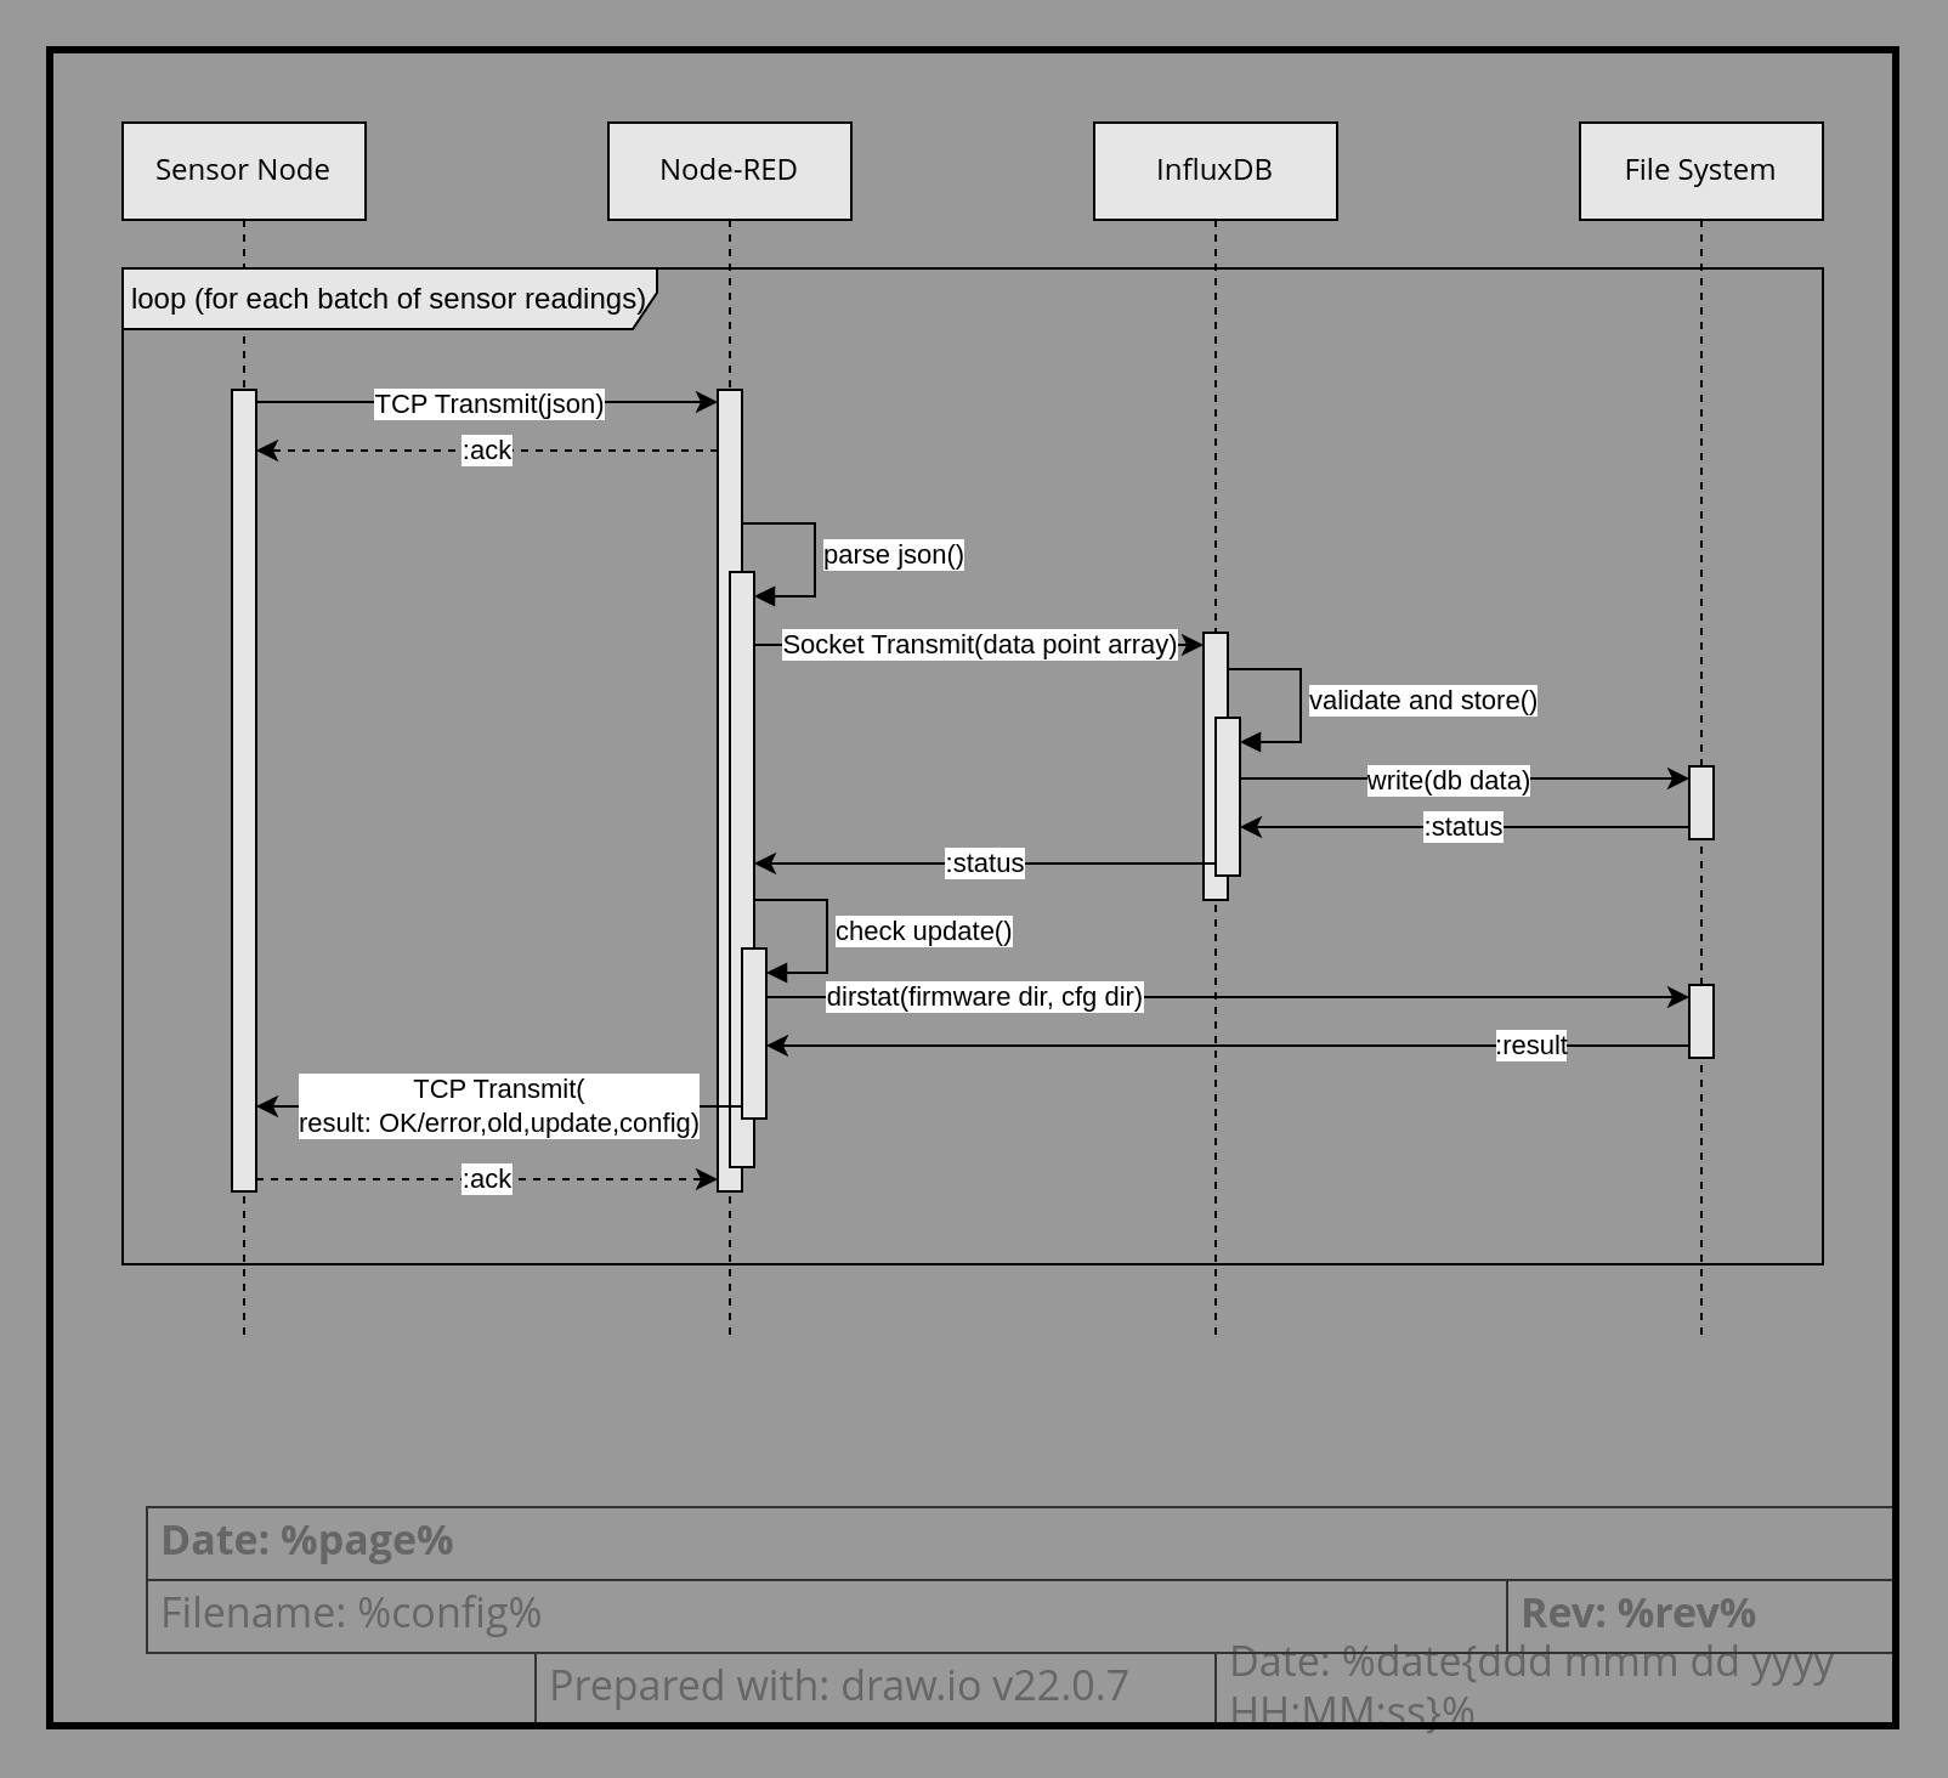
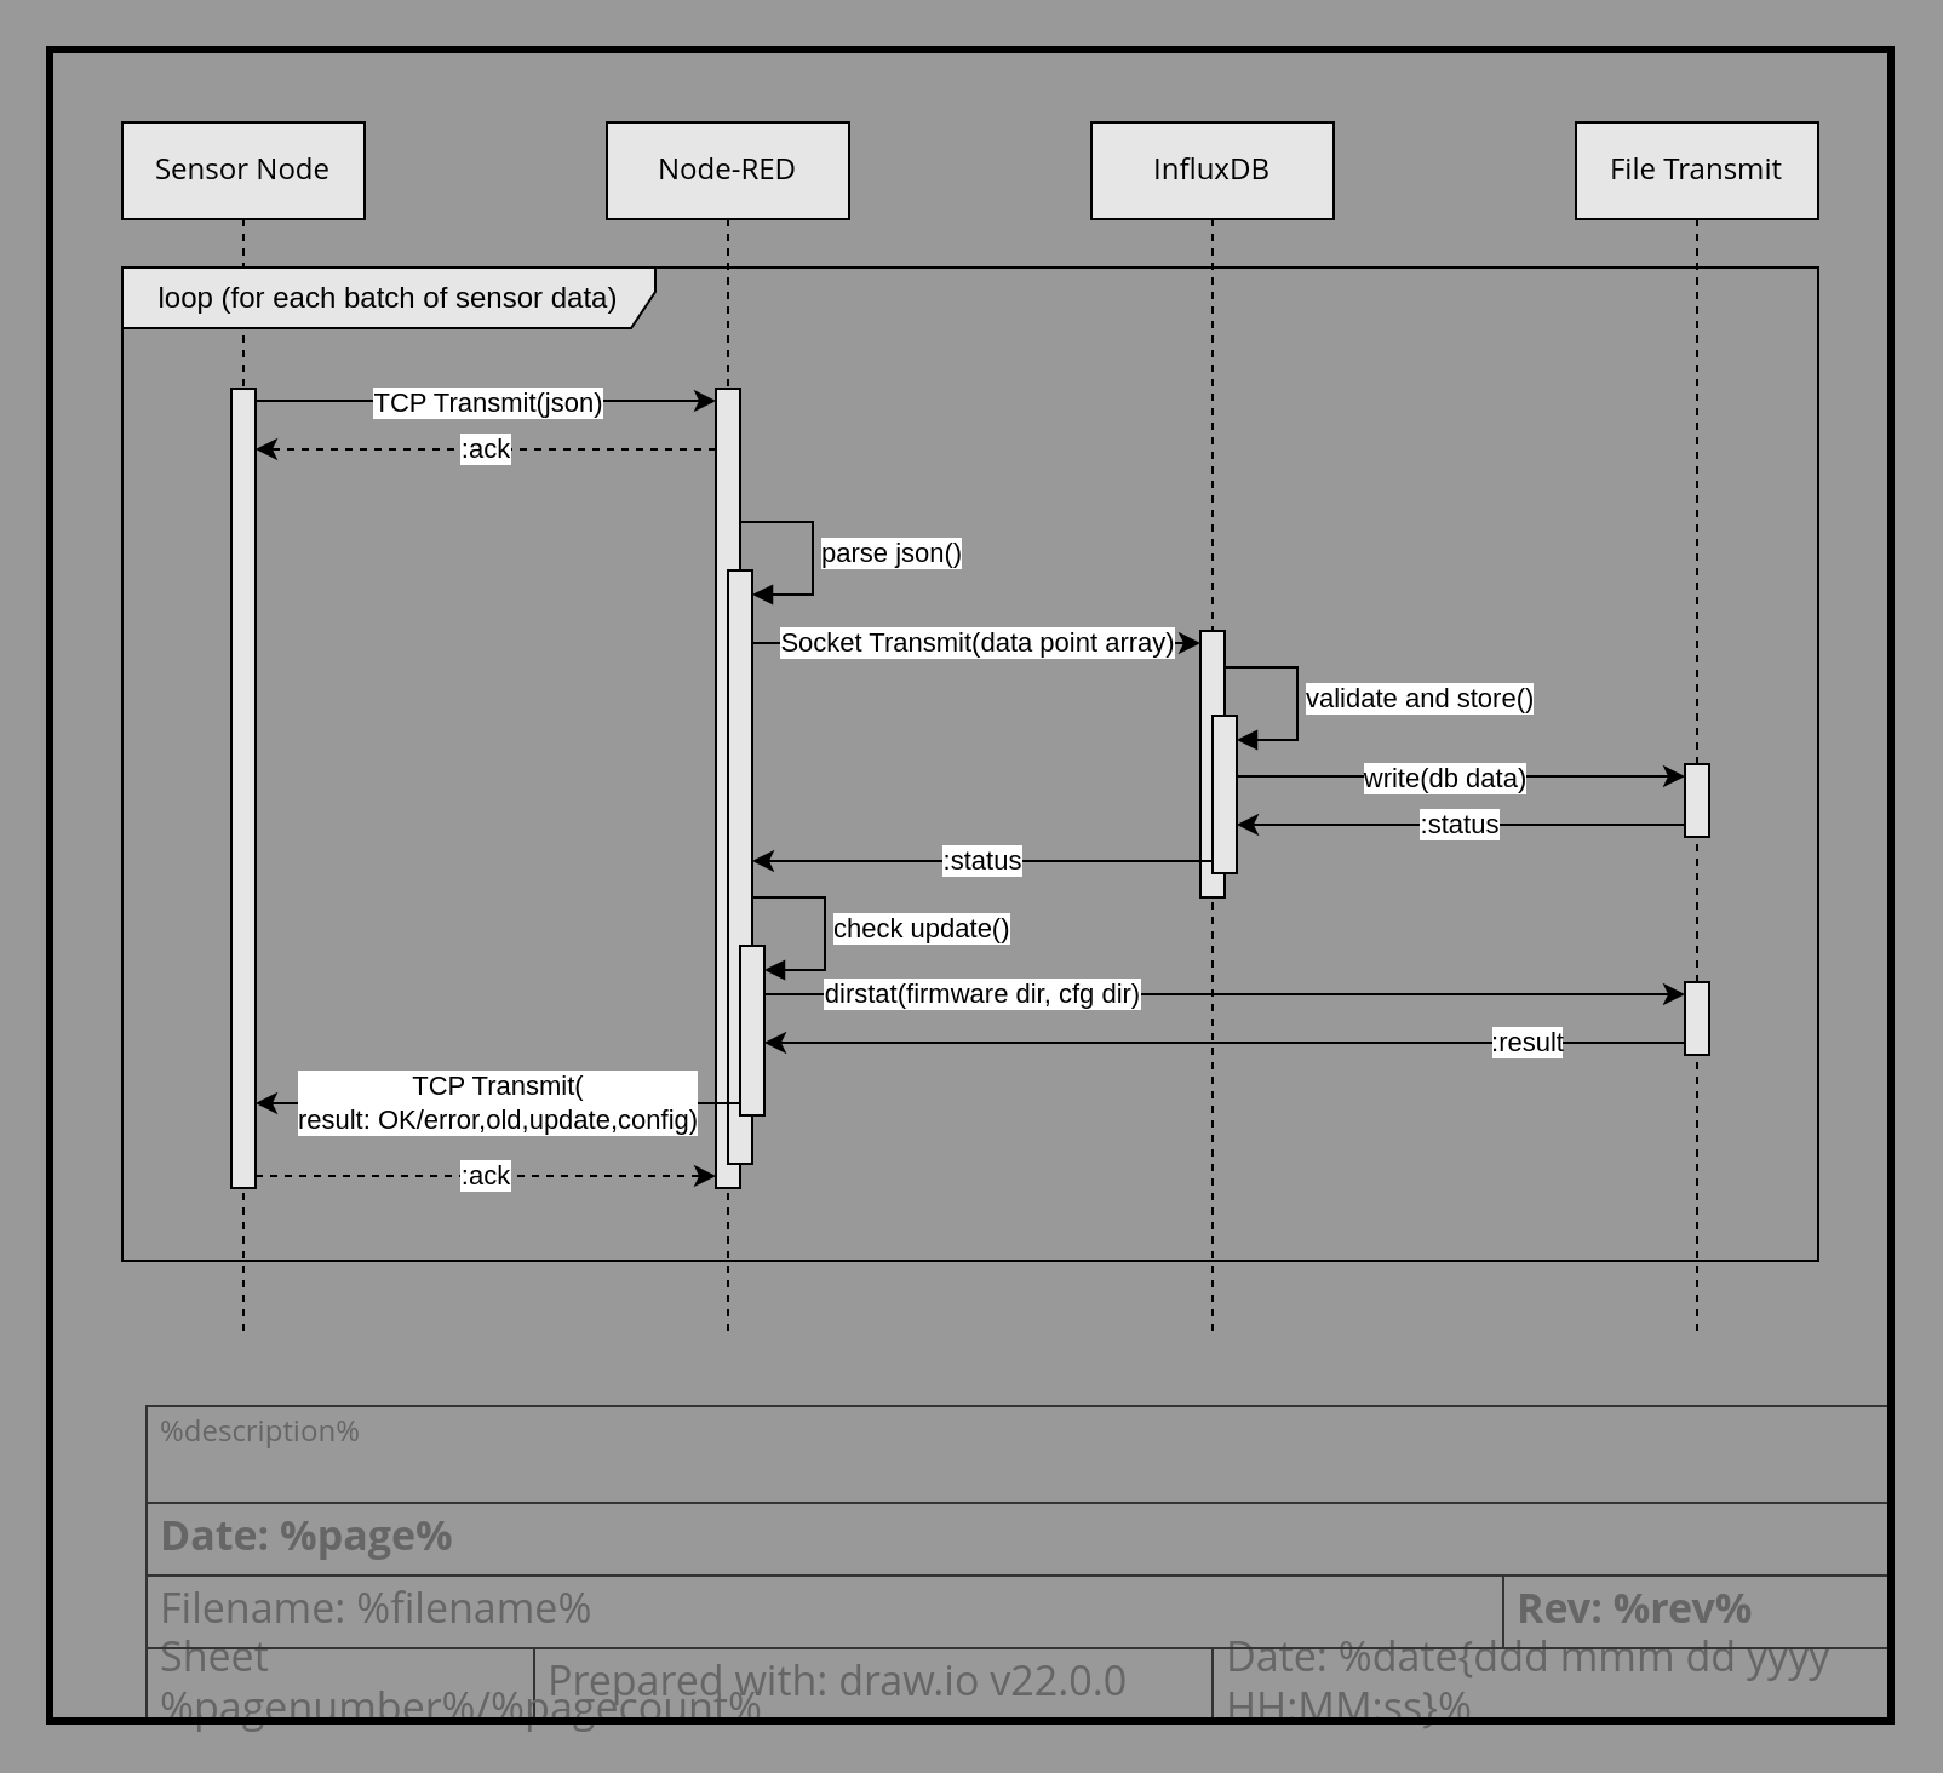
  <mxCell id="0" value="" />
  <mxCell id="1" value="Title Block" style="locked=1;" parent="0" />
- <mxCell id="2" value="Prepared with: draw.io v22.0.7" style="strokeWidth=1;shadow=0;dashed=0;align=center;html=1;shape=mxgraph.mockup.text.textBox;fontColor=#666666;align=left;fontSize=17;spacingLeft=4;spacingTop=-3;whiteSpace=wrap;strokeColor=#333333;mainText=;fillColor=none;fontFamily=Open Sans;movable=1;resizable=1;rotatable=1;deletable=1;editable=1;locked=0;connectable=1;" parent="1" vertex="1"><mxGeometry x="220" y="680" width="280" height="30" as="geometry" /></mxCell>
+ <mxCell id="2" value="Prepared with: draw.io v22.0.0" style="strokeWidth=1;shadow=0;dashed=0;align=center;html=1;shape=mxgraph.mockup.text.textBox;fontColor=#666666;align=left;fontSize=17;spacingLeft=4;spacingTop=-3;whiteSpace=wrap;strokeColor=#333333;mainText=;fillColor=none;fontFamily=Open Sans;movable=1;resizable=1;rotatable=1;deletable=1;editable=1;locked=0;connectable=1;" parent="1" vertex="1"><mxGeometry x="220" y="680" width="280" height="30" as="geometry" /></mxCell>
+ <mxCell id="3" value="&lt;div align=&quot;left&quot;&gt;Sheet %pagenumber%/%pagecount%&lt;/div&gt;" style="strokeWidth=1;shadow=0;dashed=0;align=left;html=1;shape=mxgraph.mockup.text.textBox;fontColor=#666666;align=left;fontSize=17;spacingLeft=4;spacingTop=-3;whiteSpace=wrap;strokeColor=#333333;mainText=;fillColor=none;fontFamily=Open Sans;movable=1;resizable=1;rotatable=1;deletable=1;editable=1;locked=0;connectable=1;" parent="1" vertex="1"><mxGeometry x="60" y="680" width="160" height="30" as="geometry" /></mxCell>
  <mxCell id="4" value="Date: &lt;font style=&quot;font-size: 17px;&quot;&gt;%date{ddd mmm dd yyyy HH:MM:ss}%&lt;/font&gt;" style="strokeWidth=1;shadow=0;dashed=0;align=center;html=1;shape=mxgraph.mockup.text.textBox;fontColor=#666666;align=left;fontSize=17;spacingLeft=4;spacingTop=-3;whiteSpace=wrap;strokeColor=#333333;mainText=;fillColor=none;fontFamily=Open Sans;movable=1;resizable=1;rotatable=1;deletable=1;editable=1;locked=0;connectable=1;" parent="1" vertex="1"><mxGeometry x="500" y="680" width="280" height="30" as="geometry" /></mxCell>
  <mxCell id="5" value="&lt;b&gt;Date: %page%&lt;/b&gt;" style="strokeWidth=1;shadow=0;dashed=0;align=center;html=1;shape=mxgraph.mockup.text.textBox;fontColor=#666666;align=left;fontSize=17;spacingLeft=4;spacingTop=-3;whiteSpace=wrap;strokeColor=#333333;mainText=;fillColor=none;fontFamily=Open Sans;movable=1;resizable=1;rotatable=1;deletable=1;editable=1;locked=0;connectable=1;" parent="1" vertex="1"><mxGeometry x="60" y="620" width="720" height="30" as="geometry" /></mxCell>
- <mxCell id="6" value="Filename: %config%" style="strokeWidth=1;shadow=0;dashed=0;align=center;html=1;shape=mxgraph.mockup.text.textBox;fontColor=#666666;align=left;fontSize=17;spacingLeft=4;spacingTop=-3;whiteSpace=wrap;strokeColor=#333333;mainText=;fillColor=none;fontFamily=Open Sans;movable=1;resizable=1;rotatable=1;deletable=1;editable=1;locked=0;connectable=1;" parent="1" vertex="1"><mxGeometry x="60" y="650" width="560" height="30" as="geometry" /></mxCell>
+ <mxCell id="6" value="Filename: %filename%" style="strokeWidth=1;shadow=0;dashed=0;align=center;html=1;shape=mxgraph.mockup.text.textBox;fontColor=#666666;align=left;fontSize=17;spacingLeft=4;spacingTop=-3;whiteSpace=wrap;strokeColor=#333333;mainText=;fillColor=none;fontFamily=Open Sans;movable=1;resizable=1;rotatable=1;deletable=1;editable=1;locked=0;connectable=1;" parent="1" vertex="1"><mxGeometry x="60" y="650" width="560" height="30" as="geometry" /></mxCell>
+ <mxCell id="7" value="&lt;div align=&quot;left&quot;&gt;%description%&lt;/div&gt;" style="strokeWidth=1;shadow=0;dashed=0;html=1;shape=mxgraph.mockup.text.textBox;fontColor=#666666;align=left;verticalAlign=top;fontSize=12;spacingLeft=4;spacingTop=-3;whiteSpace=wrap;strokeColor=#333333;mainText=;fillColor=none;fontFamily=Open Sans;movable=1;resizable=1;rotatable=1;deletable=1;editable=1;locked=0;connectable=1;" parent="1" vertex="1"><mxGeometry x="60" y="580" width="720" height="40" as="geometry" /></mxCell>
  <mxCell id="8" value="&lt;b&gt;Rev: %rev%&lt;br&gt;&lt;/b&gt;" style="strokeWidth=1;shadow=0;dashed=0;align=center;html=1;shape=mxgraph.mockup.text.textBox;fontColor=#666666;align=left;fontSize=17;spacingLeft=4;spacingTop=-3;whiteSpace=wrap;strokeColor=#333333;mainText=;fillColor=none;fontFamily=Open Sans;movable=1;resizable=1;rotatable=1;deletable=1;editable=1;locked=0;connectable=1;" parent="1" vertex="1"><mxGeometry x="620" y="650" width="160" height="30" as="geometry" /></mxCell>
  <mxCell id="9" value="Drawing Frame" style="locked=1;" parent="0" />
  <mxCell id="10" value="" style="rounded=0;whiteSpace=wrap;html=1;fillColor=none;strokeWidth=3;movable=1;resizable=1;rotatable=1;deletable=1;editable=1;locked=0;connectable=1;" parent="9" vertex="1"><mxGeometry x="20" y="20" width="760" height="690" as="geometry" /></mxCell>
  <mxCell id="11" value="Document" parent="0" />
  <mxCell id="12" value="Sensor Node" style="shape=umlLifeline;perimeter=lifelinePerimeter;whiteSpace=wrap;html=1;container=1;dropTarget=0;collapsible=0;recursiveResize=0;outlineConnect=0;portConstraint=eastwest;newEdgeStyle={&quot;curved&quot;:0,&quot;rounded&quot;:0};fontFamily=Open Sans;fillColor=#E6E6E6;" parent="11" vertex="1"><mxGeometry x="50" y="50" width="100" height="500" as="geometry" /></mxCell>
  <mxCell id="13" value="" style="html=1;points=[[0,0,0,0,5],[0,1,0,0,-5],[1,0,0,0,5],[1,1,0,0,-5]];perimeter=orthogonalPerimeter;outlineConnect=0;targetShapes=umlLifeline;portConstraint=eastwest;newEdgeStyle={&quot;curved&quot;:0,&quot;rounded&quot;:0};fillColor=#E6E6E6;" vertex="1" parent="12"><mxGeometry x="45" y="110" width="10" height="330" as="geometry" /></mxCell>
- <mxCell id="14" value="loop (for each batch of sensor readings)" style="shape=umlFrame;whiteSpace=wrap;html=1;pointerEvents=0;fillColor=#E6E6E6;width=220;height=25;" vertex="1" parent="11"><mxGeometry x="50" y="110" width="700" height="410" as="geometry" /></mxCell>
+ <mxCell id="14" value="loop (for each batch of sensor data)" style="shape=umlFrame;whiteSpace=wrap;html=1;pointerEvents=0;fillColor=#E6E6E6;width=220;height=25;" vertex="1" parent="11"><mxGeometry x="50" y="110" width="700" height="410" as="geometry" /></mxCell>
  <mxCell id="15" value="Node-RED" style="shape=umlLifeline;perimeter=lifelinePerimeter;whiteSpace=wrap;html=1;container=1;dropTarget=0;collapsible=0;recursiveResize=0;outlineConnect=0;portConstraint=eastwest;newEdgeStyle={&quot;curved&quot;:0,&quot;rounded&quot;:0};fontFamily=Open Sans;fillColor=#E6E6E6;" parent="11" vertex="1"><mxGeometry x="250" y="50" width="100" height="500" as="geometry" /></mxCell>
  <mxCell id="16" value="" style="html=1;points=[[0,0,0,0,5],[0,1,0,0,-5],[1,0,0,0,5],[1,1,0,0,-5]];perimeter=orthogonalPerimeter;outlineConnect=0;targetShapes=umlLifeline;portConstraint=eastwest;newEdgeStyle={&quot;curved&quot;:0,&quot;rounded&quot;:0};fillColor=#E6E6E6;" vertex="1" parent="15"><mxGeometry x="45" y="110" width="10" height="330" as="geometry" /></mxCell>
  <mxCell id="17" value="" style="html=1;points=[[0,0,0,0,5],[0,1,0,0,-5],[1,0,0,0,5],[1,1,0,0,-5]];perimeter=orthogonalPerimeter;outlineConnect=0;targetShapes=umlLifeline;portConstraint=eastwest;newEdgeStyle={&quot;curved&quot;:0,&quot;rounded&quot;:0};fillColor=#E6E6E6;" vertex="1" parent="15"><mxGeometry x="50" y="185" width="10" height="245" as="geometry" /></mxCell>
  <mxCell id="18" value="parse json()" style="html=1;align=left;spacingLeft=2;endArrow=block;rounded=0;edgeStyle=orthogonalEdgeStyle;curved=0;rounded=0;" edge="1" target="17" parent="15"><mxGeometry relative="1" as="geometry"><mxPoint x="55" y="165" as="sourcePoint" /><Array as="points"><mxPoint x="85" y="195" /></Array></mxGeometry></mxCell>
  <mxCell id="19" value="" style="html=1;points=[[0,0,0,0,5],[0,1,0,0,-5],[1,0,0,0,5],[1,1,0,0,-5]];perimeter=orthogonalPerimeter;outlineConnect=0;targetShapes=umlLifeline;portConstraint=eastwest;newEdgeStyle={&quot;curved&quot;:0,&quot;rounded&quot;:0};fillColor=#E6E6E6;" vertex="1" parent="15"><mxGeometry x="55" y="340" width="10" height="70" as="geometry" /></mxCell>
  <mxCell id="20" value="check update()" style="html=1;align=left;spacingLeft=2;endArrow=block;rounded=0;edgeStyle=orthogonalEdgeStyle;curved=0;rounded=0;" edge="1" target="19" parent="15"><mxGeometry relative="1" as="geometry"><mxPoint x="60" y="320" as="sourcePoint" /><Array as="points"><mxPoint x="90" y="350" /></Array></mxGeometry></mxCell>
  <mxCell id="21" value="InfluxDB" style="shape=umlLifeline;perimeter=lifelinePerimeter;whiteSpace=wrap;html=1;container=1;dropTarget=0;collapsible=0;recursiveResize=0;outlineConnect=0;portConstraint=eastwest;newEdgeStyle={&quot;curved&quot;:0,&quot;rounded&quot;:0};fontFamily=Open Sans;fillColor=#E6E6E6;" parent="11" vertex="1"><mxGeometry x="450" y="50" width="100" height="500" as="geometry" /></mxCell>
  <mxCell id="22" value="" style="html=1;points=[[0,0,0,0,5],[0,1,0,0,-5],[1,0,0,0,5],[1,1,0,0,-5]];perimeter=orthogonalPerimeter;outlineConnect=0;targetShapes=umlLifeline;portConstraint=eastwest;newEdgeStyle={&quot;curved&quot;:0,&quot;rounded&quot;:0};fillColor=#E6E6E6;" vertex="1" parent="21"><mxGeometry x="45" y="210" width="10" height="110" as="geometry" /></mxCell>
  <mxCell id="23" value="" style="html=1;points=[[0,0,0,0,5],[0,1,0,0,-5],[1,0,0,0,5],[1,1,0,0,-5]];perimeter=orthogonalPerimeter;outlineConnect=0;targetShapes=umlLifeline;portConstraint=eastwest;newEdgeStyle={&quot;curved&quot;:0,&quot;rounded&quot;:0};fillColor=#E6E6E6;" vertex="1" parent="21"><mxGeometry x="50" y="245" width="10" height="65" as="geometry" /></mxCell>
  <mxCell id="24" value="validate and store()" style="html=1;align=left;spacingLeft=2;endArrow=block;rounded=0;edgeStyle=orthogonalEdgeStyle;curved=0;rounded=0;" edge="1" target="23" parent="21"><mxGeometry relative="1" as="geometry"><mxPoint x="55" y="225" as="sourcePoint" /><Array as="points"><mxPoint x="85" y="255" /></Array></mxGeometry></mxCell>
- <mxCell id="25" value="File System" style="shape=umlLifeline;perimeter=lifelinePerimeter;whiteSpace=wrap;html=1;container=1;dropTarget=0;collapsible=0;recursiveResize=0;outlineConnect=0;portConstraint=eastwest;newEdgeStyle={&quot;curved&quot;:0,&quot;rounded&quot;:0};fontFamily=Open Sans;fillColor=#E6E6E6;" parent="11" vertex="1"><mxGeometry x="650" y="50" width="100" height="500" as="geometry" /></mxCell>
+ <mxCell id="25" value="File Transmit" style="shape=umlLifeline;perimeter=lifelinePerimeter;whiteSpace=wrap;html=1;container=1;dropTarget=0;collapsible=0;recursiveResize=0;outlineConnect=0;portConstraint=eastwest;newEdgeStyle={&quot;curved&quot;:0,&quot;rounded&quot;:0};fontFamily=Open Sans;fillColor=#E6E6E6;" parent="11" vertex="1"><mxGeometry x="650" y="50" width="100" height="500" as="geometry" /></mxCell>
  <mxCell id="26" value="" style="html=1;points=[[0,0,0,0,5],[0,1,0,0,-5],[1,0,0,0,5],[1,1,0,0,-5]];perimeter=orthogonalPerimeter;outlineConnect=0;targetShapes=umlLifeline;portConstraint=eastwest;newEdgeStyle={&quot;curved&quot;:0,&quot;rounded&quot;:0};fillColor=#E6E6E6;" vertex="1" parent="25"><mxGeometry x="45" y="265" width="10" height="30" as="geometry" /></mxCell>
  <mxCell id="27" value="" style="html=1;points=[[0,0,0,0,5],[0,1,0,0,-5],[1,0,0,0,5],[1,1,0,0,-5]];perimeter=orthogonalPerimeter;outlineConnect=0;targetShapes=umlLifeline;portConstraint=eastwest;newEdgeStyle={&quot;curved&quot;:0,&quot;rounded&quot;:0};fillColor=#E6E6E6;" vertex="1" parent="25"><mxGeometry x="45" y="355" width="10" height="30" as="geometry" /></mxCell>
  <mxCell id="28" style="edgeStyle=orthogonalEdgeStyle;rounded=0;orthogonalLoop=1;jettySize=auto;html=1;curved=0;exitX=1;exitY=0;exitDx=0;exitDy=5;exitPerimeter=0;endArrow=classic;endFill=1;entryX=0;entryY=0;entryDx=0;entryDy=5;entryPerimeter=0;" edge="1" parent="11" source="13" target="16"><mxGeometry relative="1" as="geometry"><mxPoint x="220" y="185" as="targetPoint" /></mxGeometry></mxCell>
  <mxCell id="29" value="TCP Transmit(json)" style="edgeLabel;html=1;align=center;verticalAlign=middle;resizable=0;points=[];" vertex="1" connectable="0" parent="28"><mxGeometry x="-0.274" relative="1" as="geometry"><mxPoint x="26" as="offset" /></mxGeometry></mxCell>
  <mxCell id="30" value="Socket Transmit(data point array)" style="rounded=0;orthogonalLoop=1;jettySize=auto;html=1;entryX=0;entryY=0;entryDx=0;entryDy=5;entryPerimeter=0;" edge="1" parent="11" source="17" target="22"><mxGeometry relative="1" as="geometry" /></mxCell>
  <mxCell id="31" value=":status" style="rounded=0;orthogonalLoop=1;jettySize=auto;html=1;exitX=0;exitY=1;exitDx=0;exitDy=-5;exitPerimeter=0;" edge="1" parent="11" source="23" target="17"><mxGeometry relative="1" as="geometry" /></mxCell>
  <mxCell id="32" style="rounded=0;orthogonalLoop=1;jettySize=auto;html=1;entryX=0;entryY=0;entryDx=0;entryDy=5;entryPerimeter=0;" edge="1" parent="11" source="23" target="26"><mxGeometry relative="1" as="geometry" /></mxCell>
  <mxCell id="33" value="write(db data)" style="edgeLabel;html=1;align=center;verticalAlign=middle;resizable=0;points=[];" vertex="1" connectable="0" parent="32"><mxGeometry x="-0.082" relative="1" as="geometry"><mxPoint as="offset" /></mxGeometry></mxCell>
  <mxCell id="34" value=":status" style="rounded=0;orthogonalLoop=1;jettySize=auto;html=1;exitX=0;exitY=1;exitDx=0;exitDy=-5;exitPerimeter=0;" edge="1" parent="11" source="26" target="23"><mxGeometry relative="1" as="geometry" /></mxCell>
  <mxCell id="35" value="dirstat(firmware dir, cfg dir)" style="rounded=0;orthogonalLoop=1;jettySize=auto;html=1;entryX=0;entryY=0;entryDx=0;entryDy=5;entryPerimeter=0;" edge="1" parent="11" source="19" target="27"><mxGeometry x="-0.526" relative="1" as="geometry"><mxPoint as="offset" /></mxGeometry></mxCell>
  <mxCell id="36" value=":result" style="rounded=0;orthogonalLoop=1;jettySize=auto;html=1;exitX=0;exitY=1;exitDx=0;exitDy=-5;exitPerimeter=0;" edge="1" parent="11" source="27" target="19"><mxGeometry x="-0.658" relative="1" as="geometry"><mxPoint as="offset" /></mxGeometry></mxCell>
  <mxCell id="37" value="TCP Transmit(&lt;br&gt;result: OK/error,old,update,config)" style="rounded=0;orthogonalLoop=1;jettySize=auto;html=1;exitX=0;exitY=1;exitDx=0;exitDy=-5;exitPerimeter=0;" edge="1" parent="11" source="19" target="13"><mxGeometry relative="1" as="geometry"><mxPoint x="105" y="450" as="targetPoint" /></mxGeometry></mxCell>
  <mxCell id="38" value=":ack" style="rounded=0;orthogonalLoop=1;jettySize=auto;html=1;dashed=1;" edge="1" parent="11"><mxGeometry relative="1" as="geometry"><mxPoint x="295" y="185" as="sourcePoint" /><mxPoint x="105" y="185" as="targetPoint" /></mxGeometry></mxCell>
  <mxCell id="39" value=":ack" style="rounded=0;orthogonalLoop=1;jettySize=auto;html=1;dashed=1;entryX=0;entryY=1;entryDx=0;entryDy=-5;entryPerimeter=0;exitX=1;exitY=1;exitDx=0;exitDy=-5;exitPerimeter=0;" edge="1" parent="11" source="13" target="16"><mxGeometry relative="1" as="geometry"><mxPoint x="360" y="490" as="sourcePoint" /><mxPoint x="170" y="490" as="targetPoint" /></mxGeometry></mxCell>
